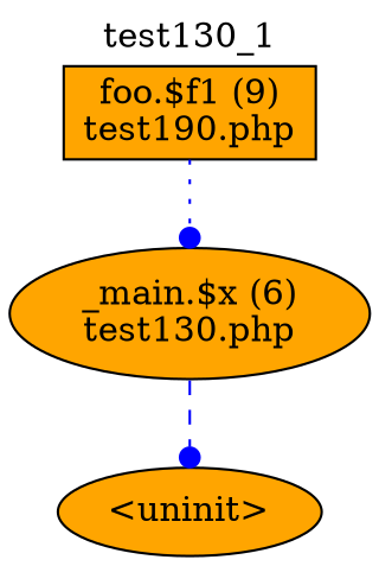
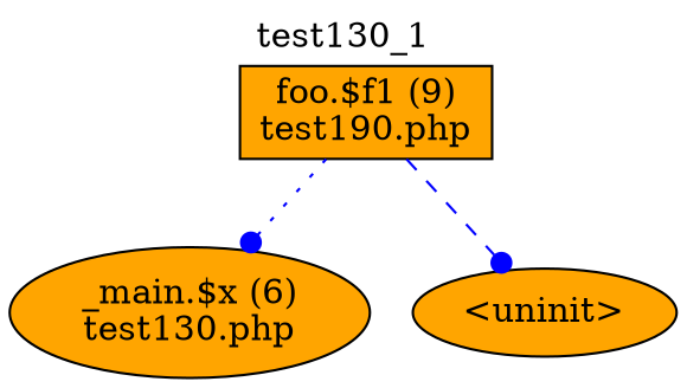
  digraph {
    label=test130_1
    labelloc=t
    node [fillcolor=orange shape=ellipse style=filled]
    edge [arrowhead=dot color=blue]
    n1 [label="foo.$f1 (9)\ntest190.php" shape=box]
    n2 [label="_main.$x (6)\ntest130.php"]
    n3 [label="<uninit>"]
    n1 -> n2 [style=dotted]
-   n2 -> n3 [style=dashed]
+   n1 -> n3 [style=dashed]
  }
